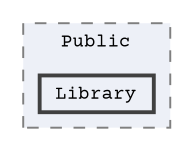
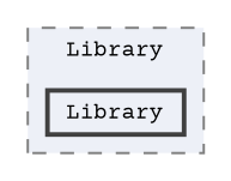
  digraph {
    compound=true
    fontname="Courier Prime"
    n1 [color=grey25 fillcolor="#edf0f7" fontname="Courier Prime" fontsize=10 height=0.2 label=Library shape=box style="filled,bold" width=0.4]
    subgraph cluster_1 {
      bgcolor="#edf0f7"
      fontsize=10
-     label=Public
+     label=Library
      pencolor=grey50
      style="filled,dashed"
      n1
    }
  }
